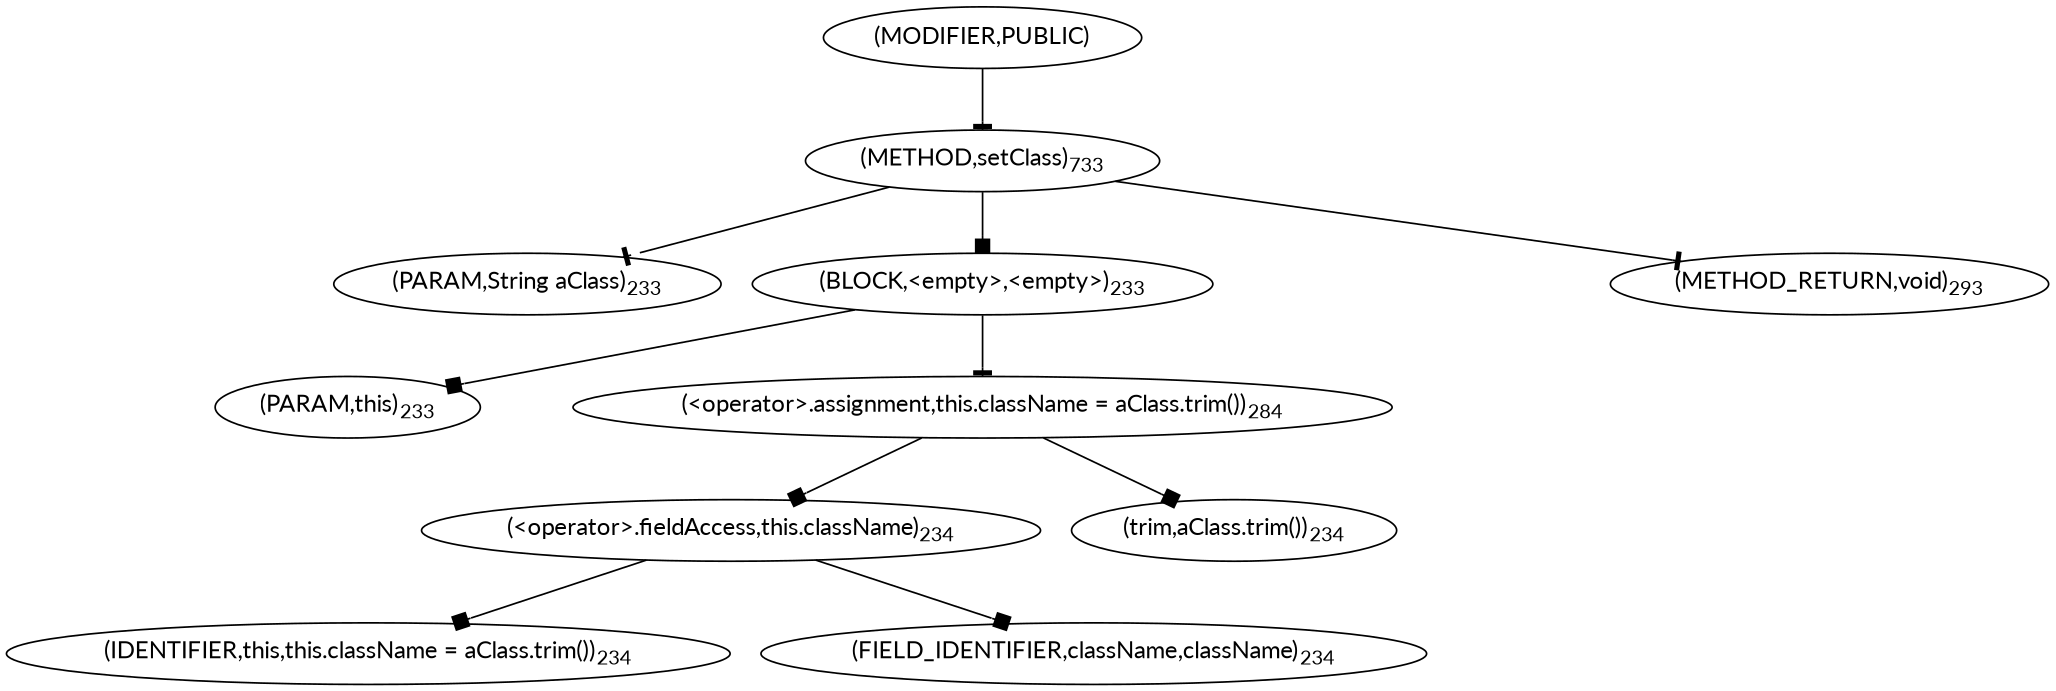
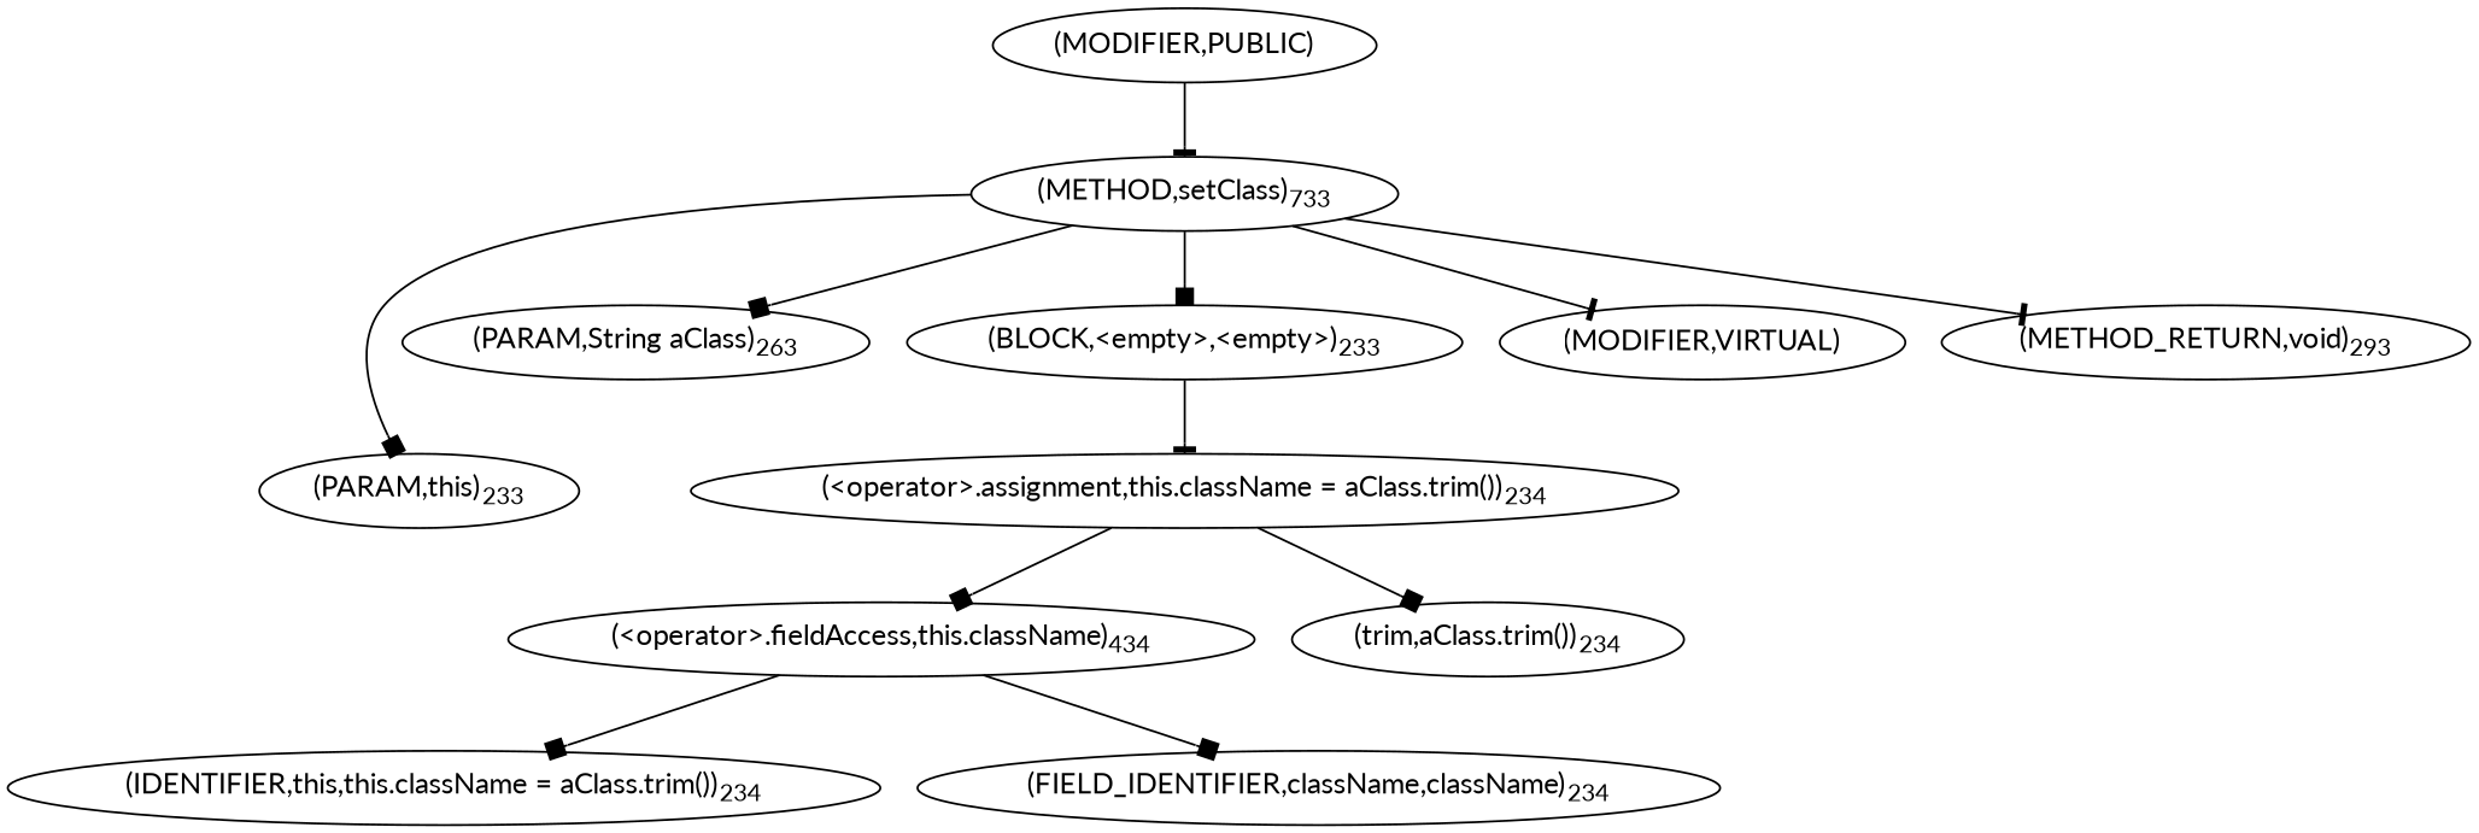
  digraph {
    fontname=Lato
    node [fontname=Lato]
    edge [arrowhead=box fontname=Lato]
    n1 [label=<(METHOD,setClass)<SUB>733</SUB>>]
    n2 [label=<(PARAM,this)<SUB>233</SUB>>]
-   n3 [label=<(PARAM,String aClass)<SUB>233</SUB>>]
+   n3 [label=<(PARAM,String aClass)<SUB>263</SUB>>]
    n4 [label=<(BLOCK,&lt;empty&gt;,&lt;empty&gt;)<SUB>233</SUB>>]
+   n5 [label=<(MODIFIER,VIRTUAL)>]
    n6 [label=<(METHOD_RETURN,void)<SUB>293</SUB>>]
-   n7 [label=<(&lt;operator&gt;.assignment,this.className = aClass.trim())<SUB>284</SUB>>]
+   n7 [label=<(&lt;operator&gt;.assignment,this.className = aClass.trim())<SUB>234</SUB>>]
    n8 [label=<(MODIFIER,PUBLIC)>]
-   n9 [label=<(&lt;operator&gt;.fieldAccess,this.className)<SUB>234</SUB>>]
+   n9 [label=<(&lt;operator&gt;.fieldAccess,this.className)<SUB>434</SUB>>]
    n10 [label=<(trim,aClass.trim())<SUB>234</SUB>>]
    n11 [label=<(IDENTIFIER,this,this.className = aClass.trim())<SUB>234</SUB>>]
    n12 [label=<(FIELD_IDENTIFIER,className,className)<SUB>234</SUB>>]
-   n4 -> n2
-   n1 -> n3 [arrowhead=tee]
+   n1 -> n2
+   n1 -> n3
    n1 -> n4
+   n1 -> n5 [arrowhead=tee]
    n1 -> n6 [arrowhead=tee]
    n4 -> n7 [arrowhead=tee]
    n7 -> n9
    n7 -> n10
    n8 -> n1 [arrowhead=tee]
    n9 -> n11
    n9 -> n12
  }
